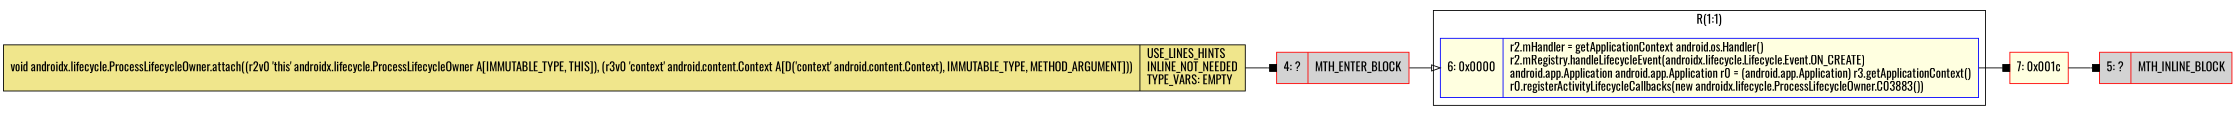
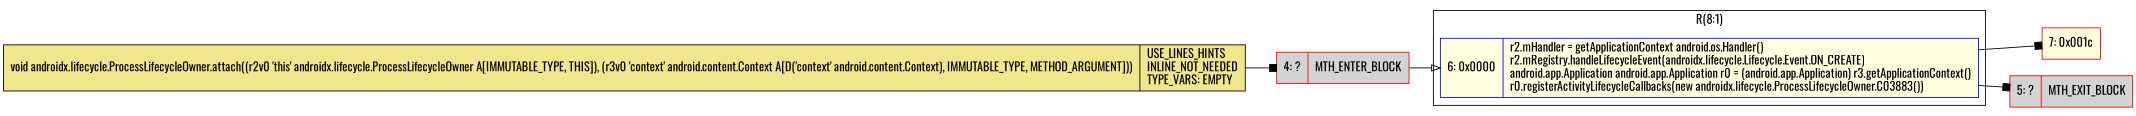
  digraph {
    fontname=Oswald
    rankdir=LR
    node [color=red fillcolor=lightyellow fontname=Oswald shape=record style=filled]
    edge [arrowhead=box fontname=Oswald]
    n1 [color=blue label="{6\:\ 0x0000|r2.mHandler = getApplicationContext android.os.Handler()\lr2.mRegistry.handleLifecycleEvent(androidx.lifecycle.Lifecycle.Event.ON_CREATE)\landroid.app.Application android.app.Application r0 = (android.app.Application) r3.getApplicationContext()\lr0.registerActivityLifecycleCallbacks(new androidx.lifecycle.ProcessLifecycleOwner.C03883())\l}"]
    n2 [label="{7\:\ 0x001c}"]
-   n3 [fillcolor=lightgrey label="{5\:\ ?|MTH_INLINE_BLOCK\l}"]
+   n3 [fillcolor=lightgrey label="{5\:\ ?|MTH_EXIT_BLOCK\l}"]
    n4 [fillcolor=lightgrey label="{4\:\ ?|MTH_ENTER_BLOCK\l}"]
    n5 [fillcolor=khaki label="{void androidx.lifecycle.ProcessLifecycleOwner.attach((r2v0 'this' androidx.lifecycle.ProcessLifecycleOwner A[IMMUTABLE_TYPE, THIS]), (r3v0 'context' android.content.Context A[D('context' android.content.Context), IMMUTABLE_TYPE, METHOD_ARGUMENT]))  | USE_LINES_HINTS\lINLINE_NOT_NEEDED\lTYPE_VARS: EMPTY\l}" color=""]
    subgraph cluster_1 {
-     label="R(1:1)"
+     label="R(8:1)"
      n1
    }
    n1 -> n2
-   n2 -> n3
+   n1 -> n3
    n4 -> n1 [arrowhead=onormal]
    n5 -> n4
  }
